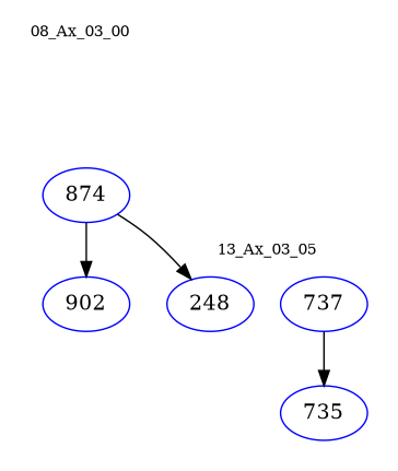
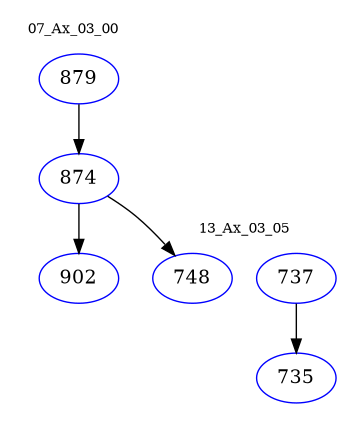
  digraph {
    node [color=blue]
    edge [color=black]
    n1 [label=737]
    n2 [label=735]
-   n3 [label=248]
+   n3 [label=748]
+   n4 [label=879]
    n5 [label=874]
    n6 [label=902]
    subgraph cluster_1 {
      color=white
      fontsize=10
      label="13_Ax_03_05"
      n1
      n2
      n3
    }
    subgraph cluster_2 {
      color=white
      fontsize=10
-     label="08_Ax_03_00"
+     label="07_Ax_03_00"
+     n4
      n5
      n6
    }
    n1 -> n2
+   n4 -> n5
    n5 -> n3
    n5 -> n6
  }
